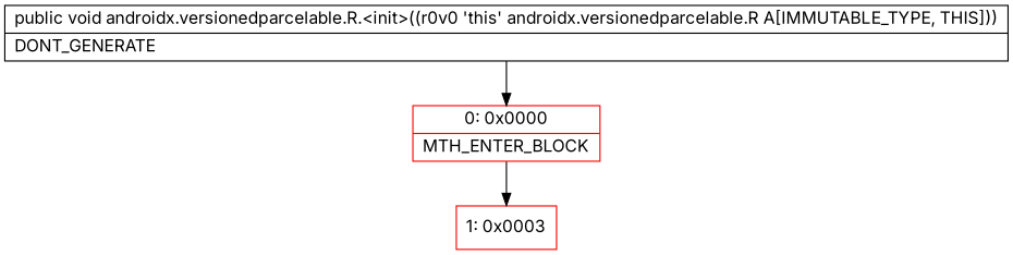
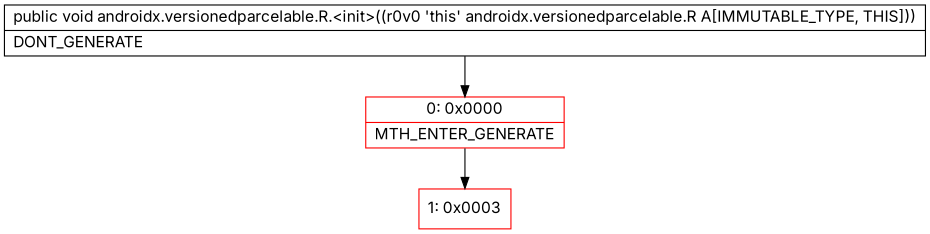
  digraph {
    fontname=Inter
    node [color=red shape=record fontname=Inter]
    edge [fontname=Inter]
-   n1 [label="{0\:\ 0x0000|MTH_ENTER_BLOCK\l}"]
+   n1 [label="{0\:\ 0x0000|MTH_ENTER_GENERATE\l}"]
    n2 [label="{1\:\ 0x0003}"]
    n3 [label="{public void androidx.versionedparcelable.R.\<init\>((r0v0 'this' androidx.versionedparcelable.R A[IMMUTABLE_TYPE, THIS]))  | DONT_GENERATE\l}" color=""]
    subgraph cluster_1 {
      label="R(0)"
    }
    n1 -> n2
    n3 -> n1
  }
